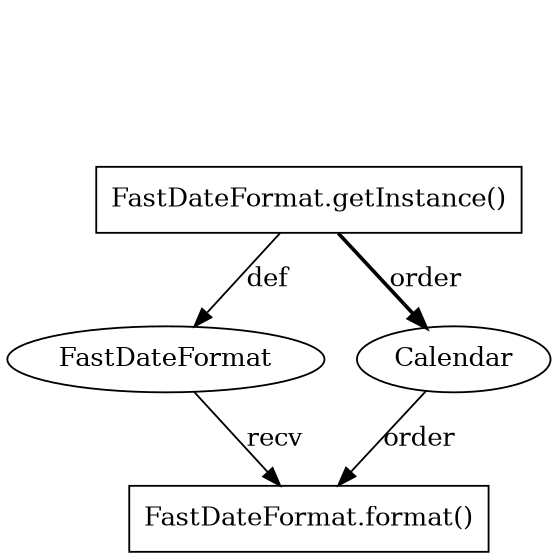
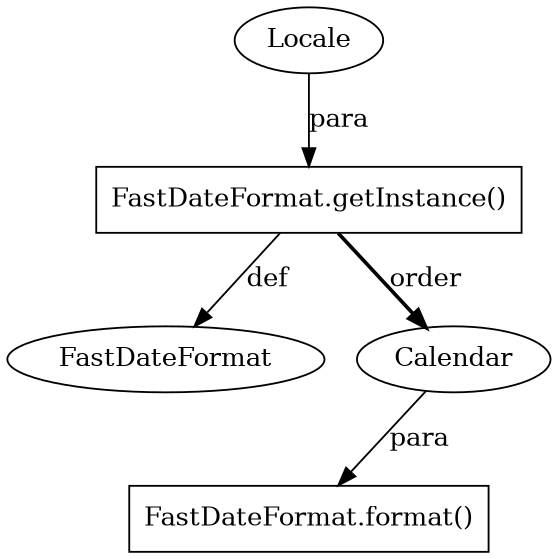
  digraph {
    node [shape=ellipse]
    edge [style=solid]
    n1 [label="FastDateFormat.format()" shape=box]
    n2 [label=FastDateFormat]
    n3 [label="FastDateFormat.getInstance()" shape=box]
    n4 [label=Calendar]
-   n2 -> n1 [label=recv]
+   n5 [label=Locale]
    n3 -> n2 [label=def]
    n3 -> n4 [label=order style=bold]
-   n4 -> n1 [label=order]
+   n4 -> n1 [label=para]
+   n5 -> n3 [label=para]
  }
